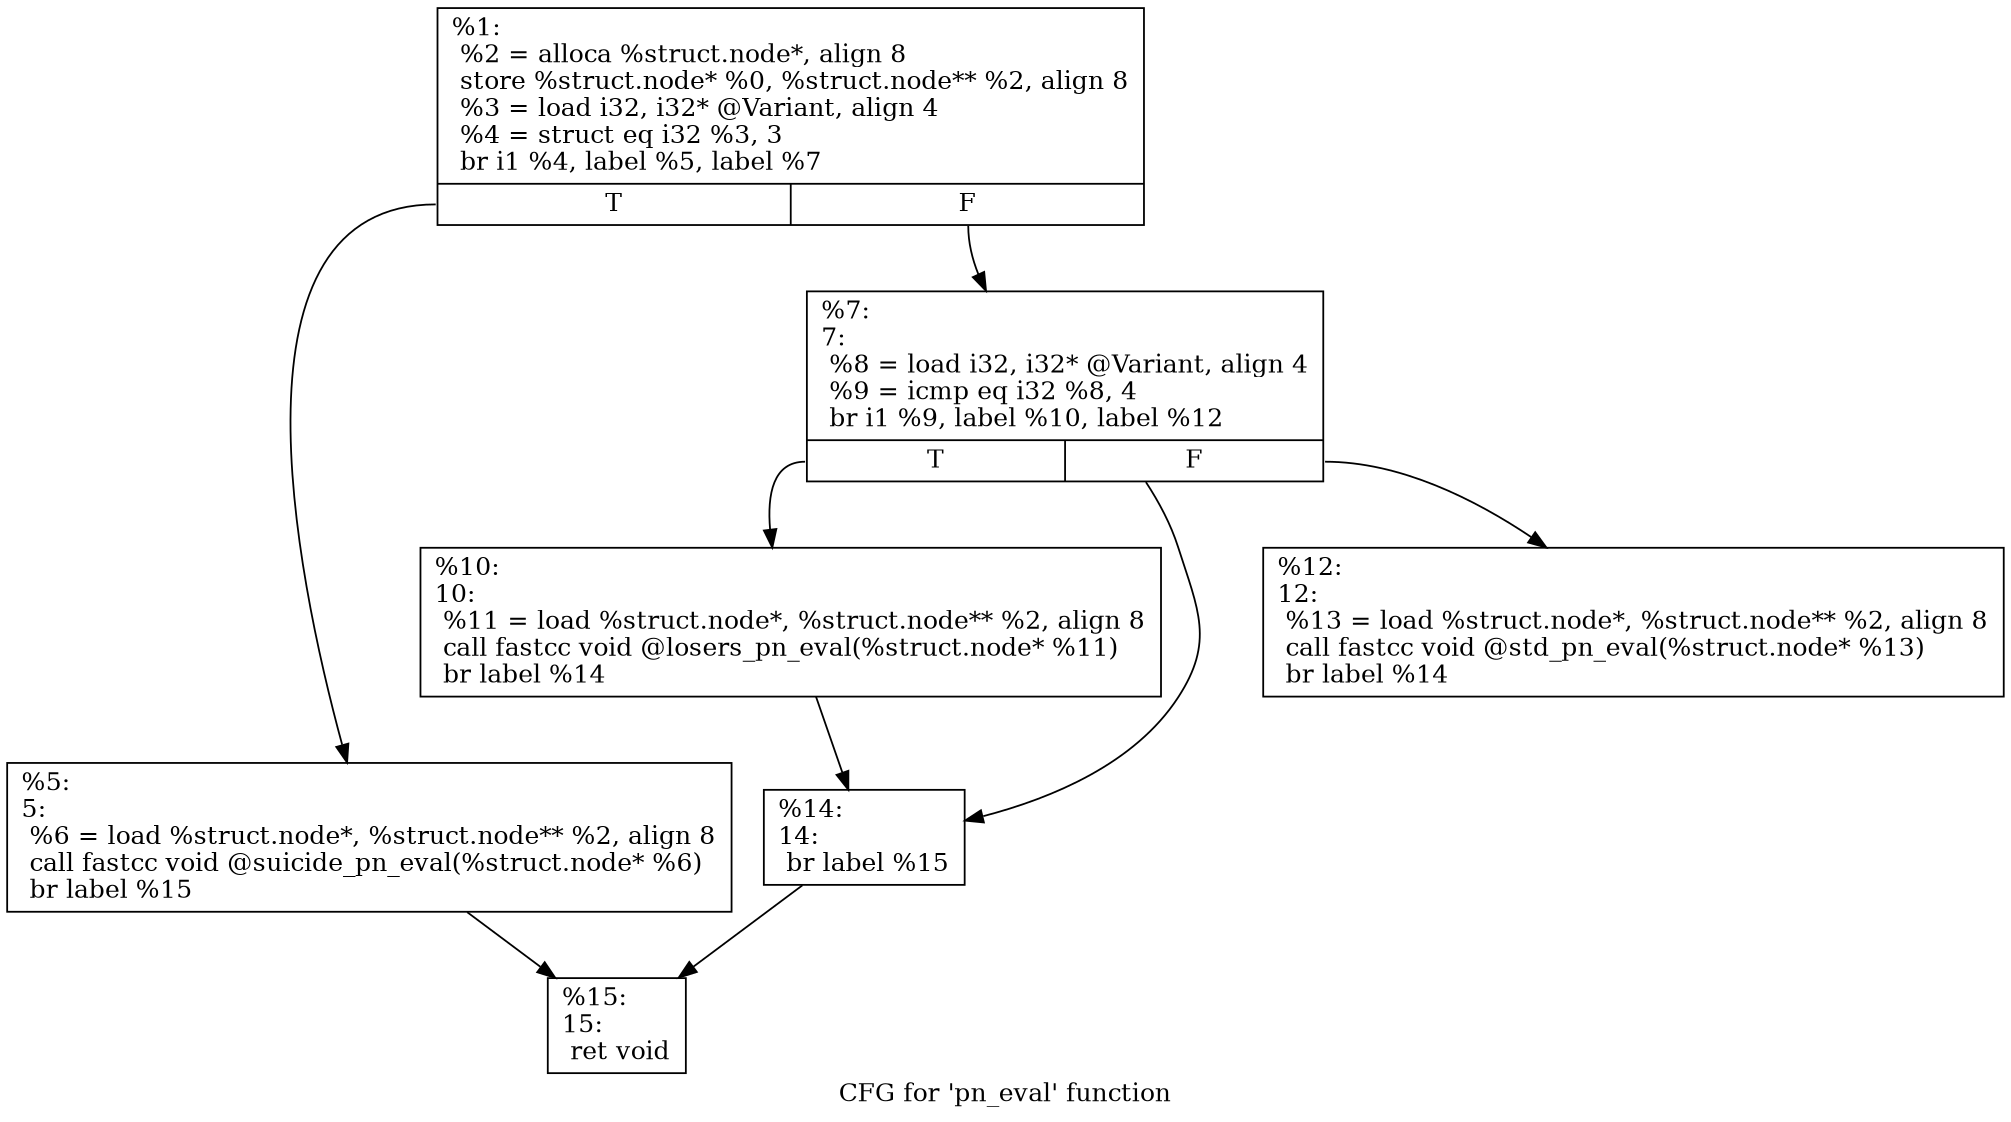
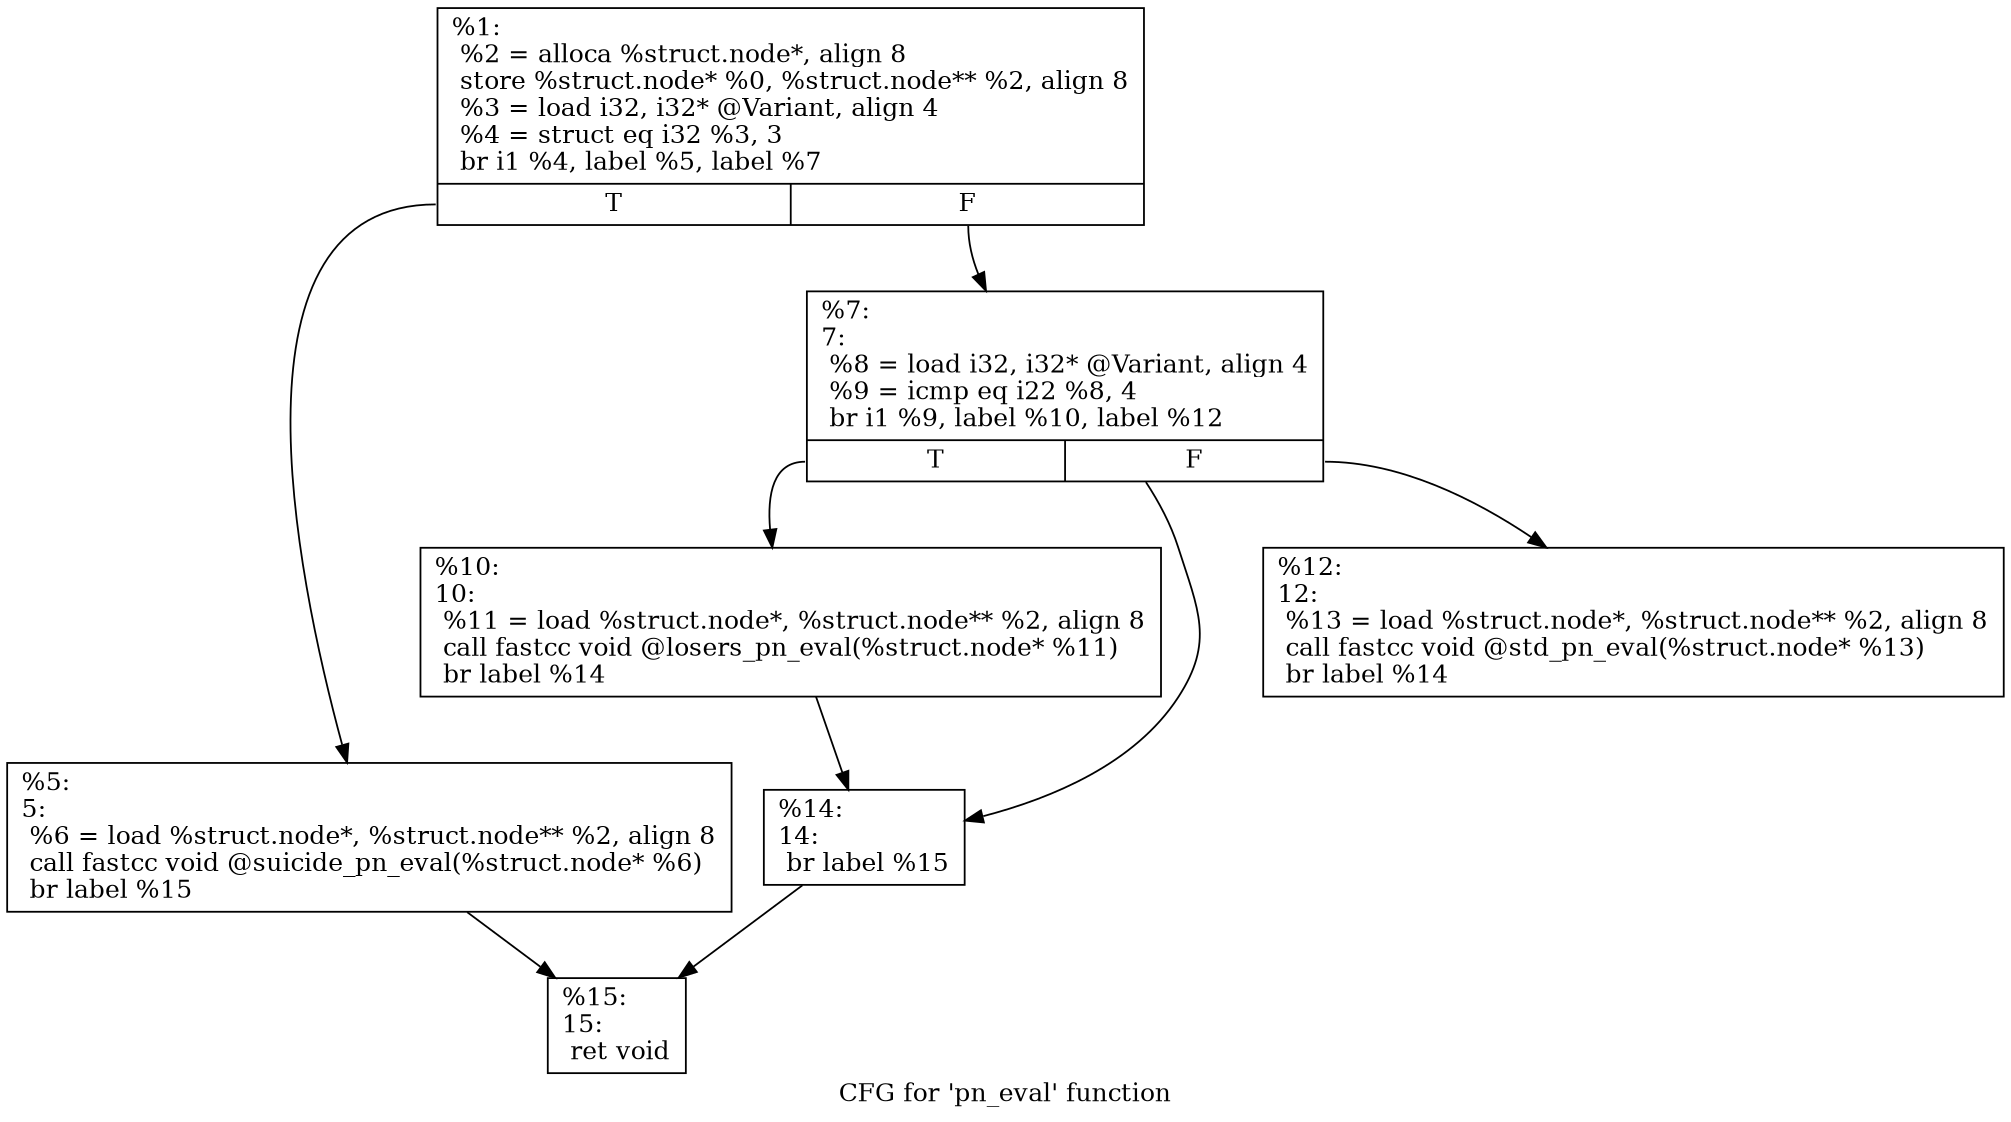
  digraph {
    label="CFG for 'pn_eval' function"
    node [shape=record]
    n1 [label="{%1:\l  %2 = alloca %struct.node*, align 8\l  store %struct.node* %0, %struct.node** %2, align 8\l  %3 = load i32, i32* @Variant, align 4\l  %4 = struct eq i32 %3, 3\l  br i1 %4, label %5, label %7\l|{<s0>T|<s1>F}}"]
    n2 [label="{%5:\l5:                                                \l  %6 = load %struct.node*, %struct.node** %2, align 8\l  call fastcc void @suicide_pn_eval(%struct.node* %6)\l  br label %15\l}"]
-   n3 [label="{%7:\l7:                                                \l  %8 = load i32, i32* @Variant, align 4\l  %9 = icmp eq i32 %8, 4\l  br i1 %9, label %10, label %12\l|{<s0>T|<s1>F}}"]
+   n3 [label="{%7:\l7:                                                \l  %8 = load i32, i32* @Variant, align 4\l  %9 = icmp eq i22 %8, 4\l  br i1 %9, label %10, label %12\l|{<s0>T|<s1>F}}"]
    n4 [label="{%15:\l15:                                               \l  ret void\l}"]
    n5 [label="{%10:\l10:                                               \l  %11 = load %struct.node*, %struct.node** %2, align 8\l  call fastcc void @losers_pn_eval(%struct.node* %11)\l  br label %14\l}"]
    n6 [label="{%12:\l12:                                               \l  %13 = load %struct.node*, %struct.node** %2, align 8\l  call fastcc void @std_pn_eval(%struct.node* %13)\l  br label %14\l}"]
    n7 [label="{%14:\l14:                                               \l  br label %15\l}"]
    n1 -> n2 [tailport=s0]
    n1 -> n3 [tailport=s1]
    n2 -> n4
    n3 -> n5 [tailport=s0]
    n3 -> n6 [tailport=s1]
    n3 -> n7
    n5 -> n7
    n7 -> n4
  }
